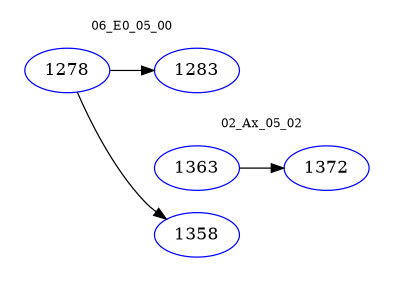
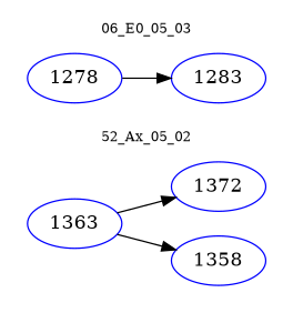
  digraph {
    rankdir=LR
    node [color=blue]
    edge [color=black]
    n1 [label=1363]
    n2 [label=1358]
    n3 [label=1372]
    n4 [label=1278]
    n5 [label=1283]
    subgraph cluster_1 {
      color=white
      fontsize=10
-     label="02_Ax_05_02"
+     label="52_Ax_05_02"
      n1
      n2
      n3
    }
    subgraph cluster_2 {
      color=white
      fontsize=10
-     label="06_E0_05_00"
+     label="06_E0_05_03"
      n4
      n5
    }
-   n4 -> n2
+   n1 -> n2
    n1 -> n3
    n4 -> n5
  }
